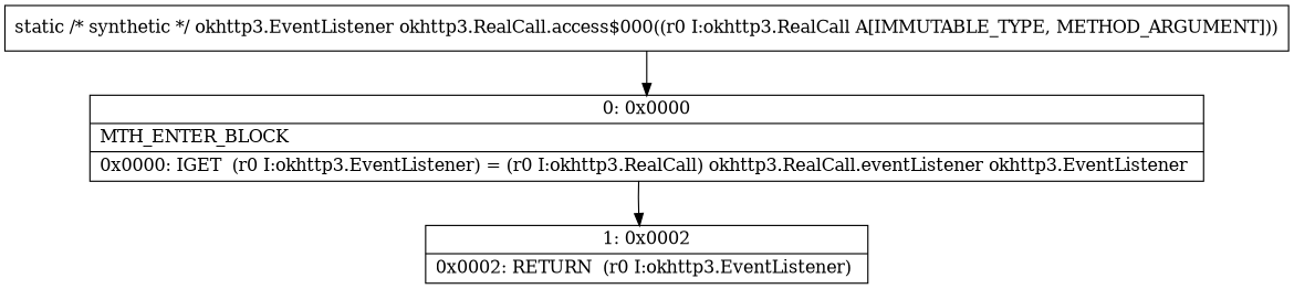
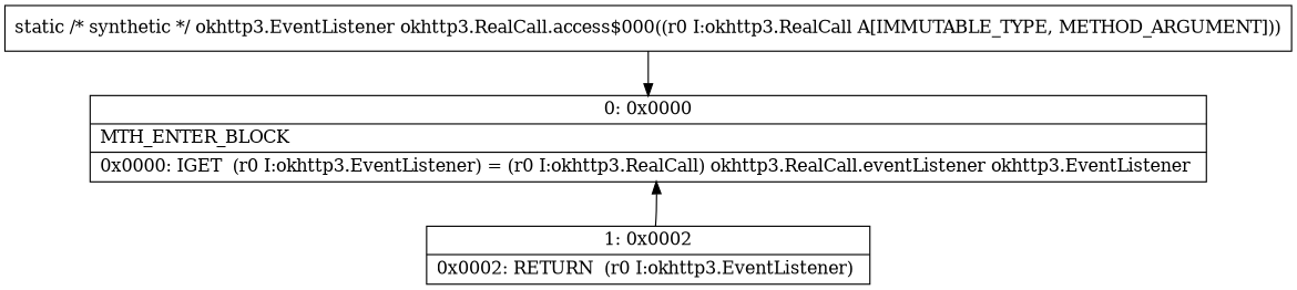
  digraph {
    node [shape=record]
    n1 [label="{0\:\ 0x0000|MTH_ENTER_BLOCK\l|0x0000: IGET  (r0 I:okhttp3.EventListener) = (r0 I:okhttp3.RealCall) okhttp3.RealCall.eventListener okhttp3.EventListener \l}"]
    n2 [label="{1\:\ 0x0002|0x0002: RETURN  (r0 I:okhttp3.EventListener) \l}"]
    n3 [label="{static \/* synthetic *\/ okhttp3.EventListener okhttp3.RealCall.access$000((r0 I:okhttp3.RealCall A[IMMUTABLE_TYPE, METHOD_ARGUMENT])) }"]
-   n1 -> n2
+   n2 -> n1
    n3 -> n1
  }
